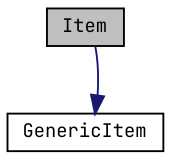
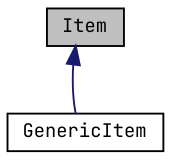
  digraph {
    fontname="JetBrains Mono"
    node [color=black fontname="JetBrains Mono" fontsize=10 shape=record style=filled]
    n1 [fillcolor=grey75 fontcolor=black height=0.2 label=Item width=0.4]
    n2 [fillcolor=white height=0.2 label=GenericItem width=0.4]
-   n2 -> n1 [color=midnightblue dir=back fontname="JetBrains Mono" fontsize=10 labelfontname=Helvetica labelfontsize=10 style=solid]
+   n1 -> n2 [color=midnightblue dir=back fontname="JetBrains Mono" fontsize=10 labelfontname=Helvetica labelfontsize=10 style=solid]
  }
